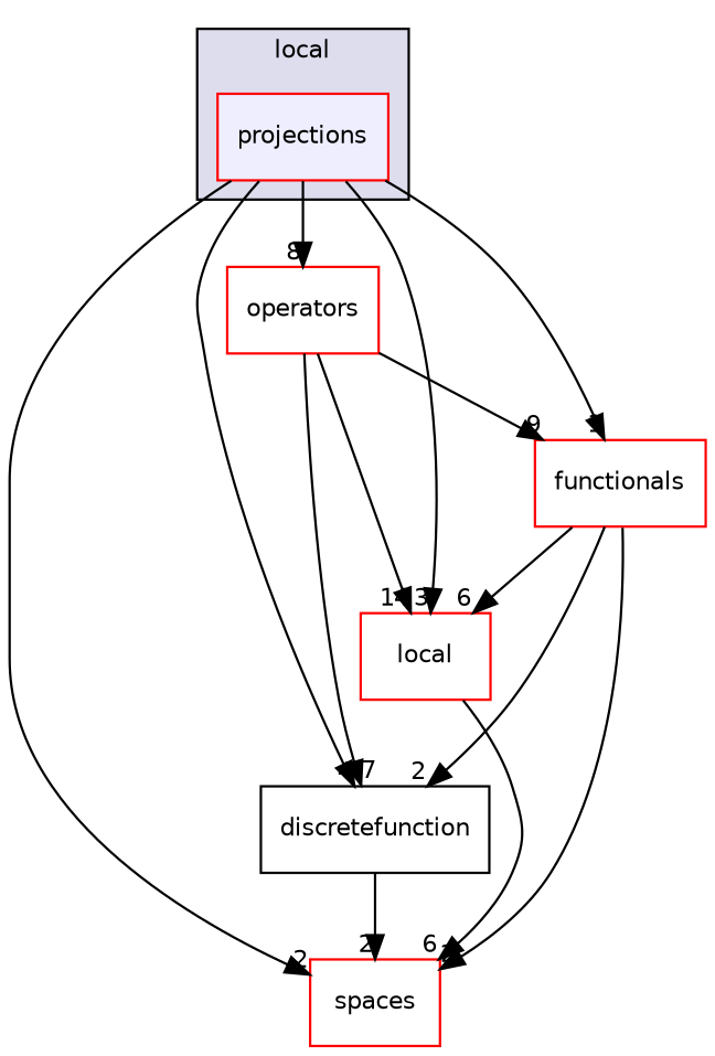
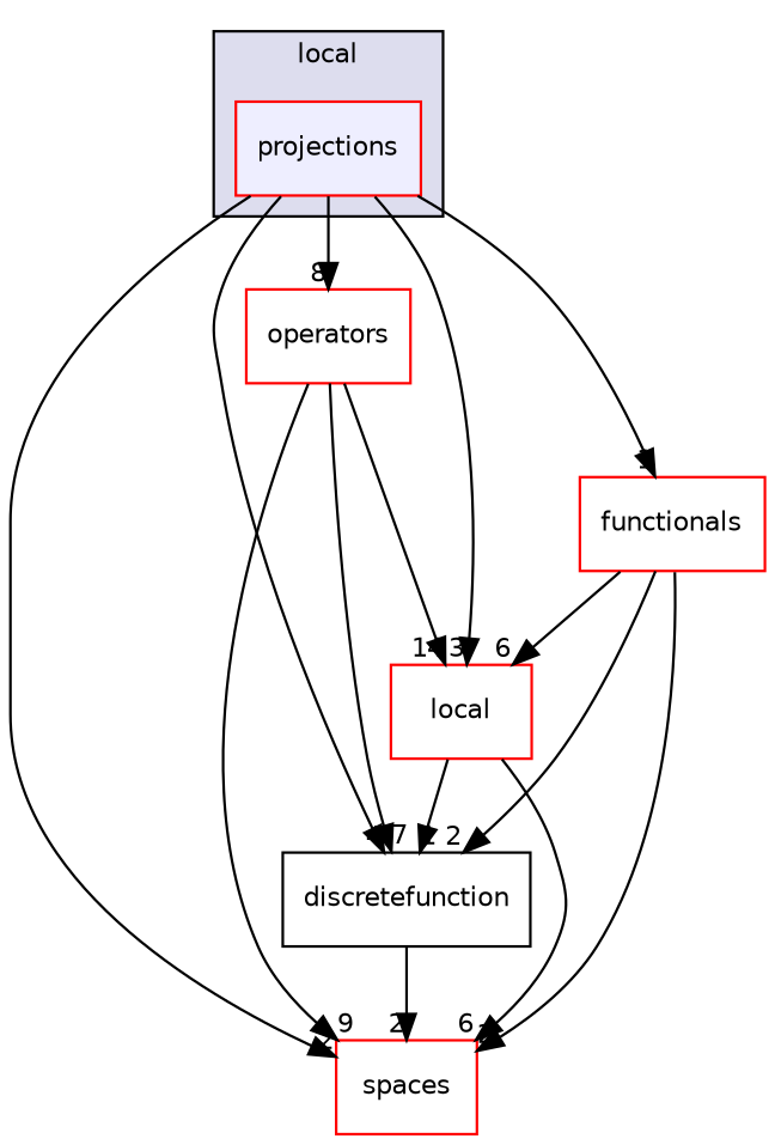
  digraph {
    compound=true
    node [color=red fillcolor=white fontname=Helvetica fontsize=10 shape=box style=filled]
    edge [headlabel=2 labeldistance=1.5 labelfontname=Helvetica labelfontsize=10]
    n1 [fillcolor="#eeeeff" label=projections pencolor=black]
    n2 [label=operators]
    n3 [label=discretefunction color="" fillcolor="" style=""]
    n4 [label=functionals]
    n5 [label=spaces]
    n6 [label=local]
    subgraph cluster_1 {
      bgcolor="#ddddee"
      fontname=Helvetica
      fontsize=10
      label=local
      pencolor=black
      n1
    }
    n1 -> n2 [headlabel=8]
    n1 -> n3 [headlabel=4]
    n1 -> n4 [headlabel=1]
    n1 -> n5
    n1 -> n6 [headlabel=3]
    n2 -> n3 [headlabel=7]
-   n2 -> n4 [headlabel=9]
+   n2 -> n5 [headlabel=9]
    n2 -> n6 [headlabel=14]
    n3 -> n5
    n4 -> n3
    n4 -> n5
    n4 -> n6 [headlabel=6]
+   n6 -> n3 [headlabel=1]
    n6 -> n5 [headlabel=6]
  }
